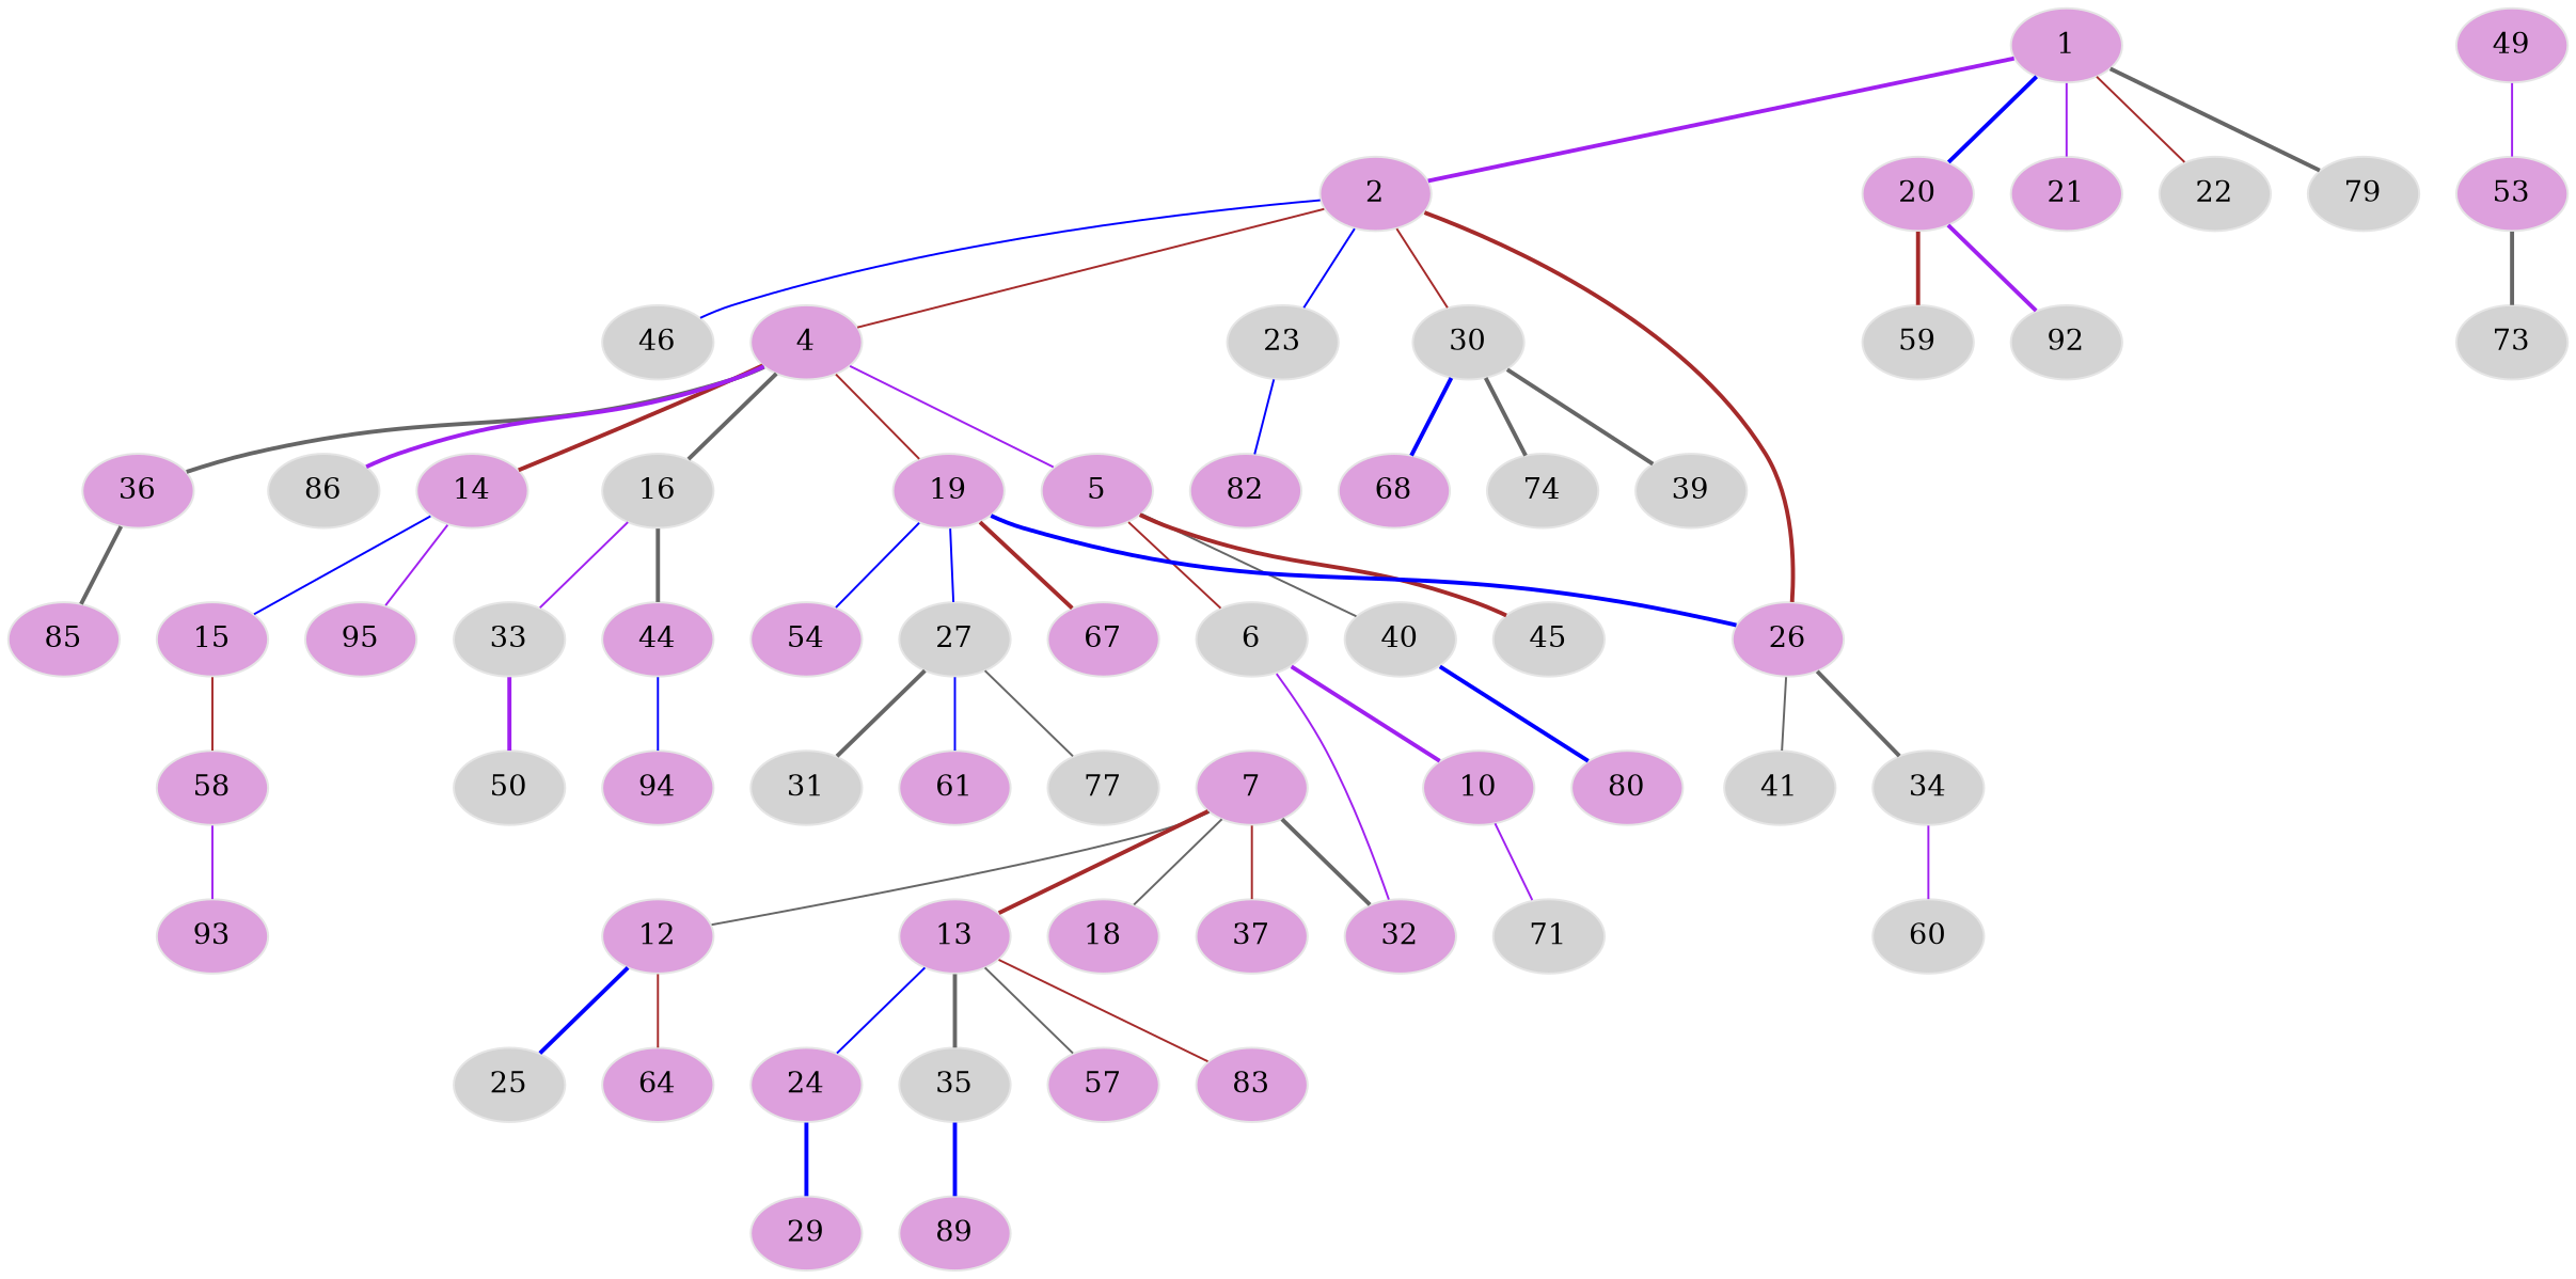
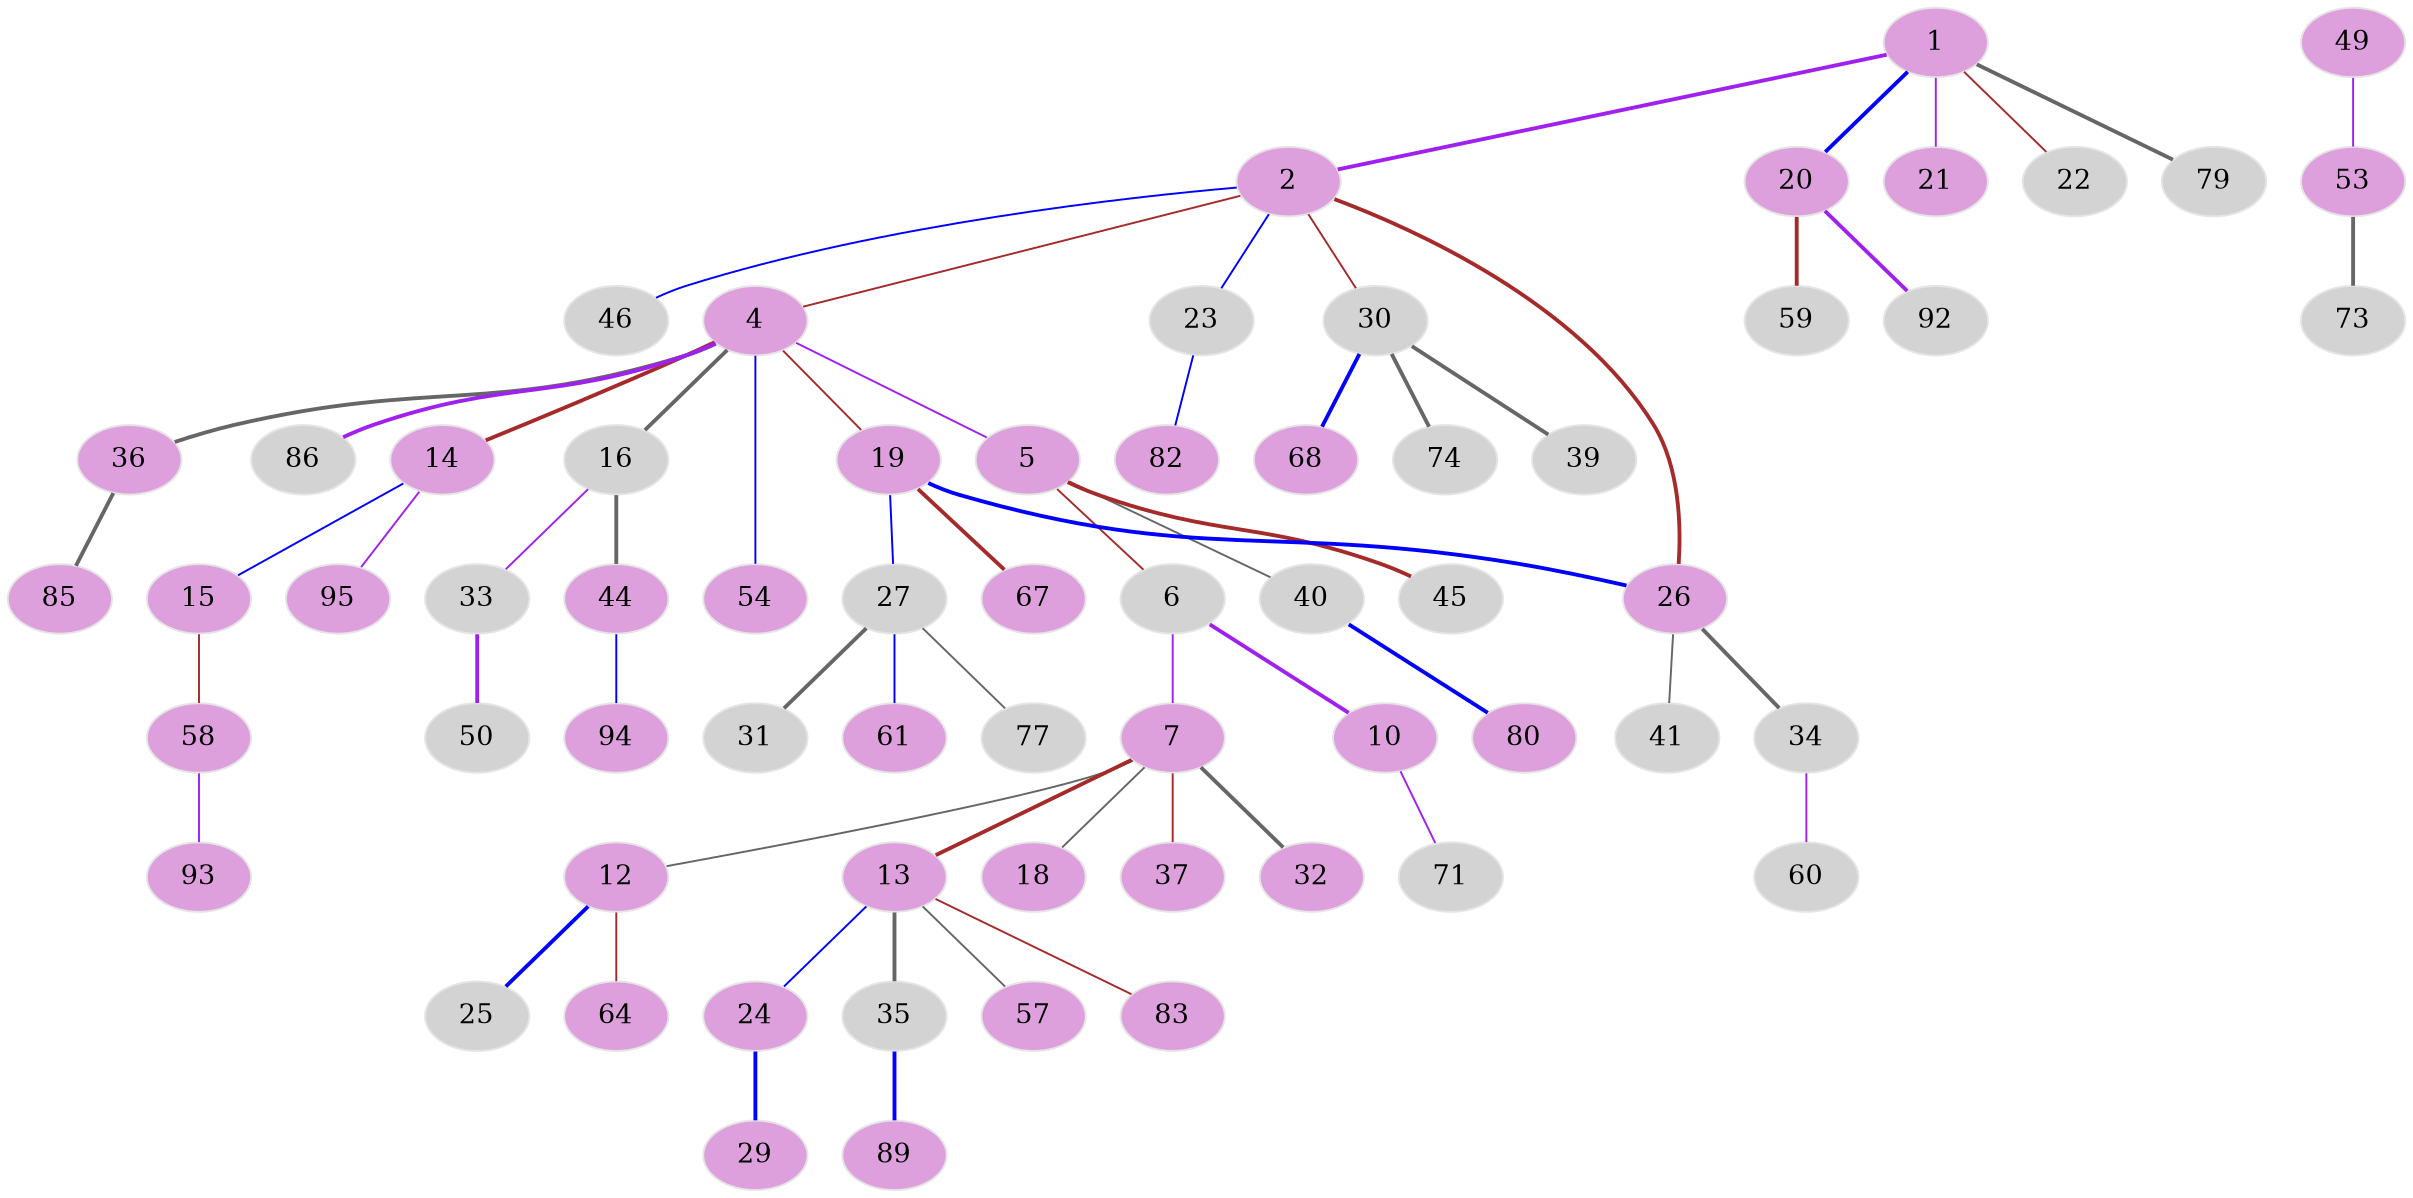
  graph {
    node [color=gray90 fillcolor=plum style=filled]
    edge [color=gray40 style=solid]
    1 [super="+8"]
    2 [super="+3"]
    20 [super="+41"]
    21
    22 [fillcolor=lightgrey]
    79 [fillcolor=lightgrey]
    4 [super="+88"]
    23 [fillcolor=lightgrey super="+56"]
    26 [super="+28"]
    30 [fillcolor=lightgrey super="+38"]
    46 [fillcolor=lightgrey super="+63"]
    59 [fillcolor=lightgrey]
    92 [fillcolor=lightgrey]
    5 [super="+9"]
    14
    16 [fillcolor=lightgrey super="+66"]
    19 [super="+65"]
    36 [super="+75"]
    54
    86 [fillcolor=lightgrey]
    82
    34 [fillcolor=lightgrey super="+55"]
    n23 [fillcolor=lightgrey label=41]
    39 [fillcolor=lightgrey super="+76"]
    68
    74 [fillcolor=lightgrey]
    6 [fillcolor=lightgrey super="+90"]
    40 [fillcolor=lightgrey super="+42"]
    45 [fillcolor=lightgrey]
    15 [super="+78"]
    95
    33 [fillcolor=lightgrey super="+70"]
    44 [super="+69"]
    27 [fillcolor=lightgrey super="+43"]
    67
    85
    7 [super="+11"]
    10 [super="+52"]
    80
    12 [super="+47"]
    13 [super="+17"]
    18
    32
    37
    71 [fillcolor=lightgrey super="+84"]
    25 [fillcolor=lightgrey super="+72"]
    64
    24 [super="+81"]
    35 [fillcolor=lightgrey super="+51"]
    57
    83
    29
    89
    58 [super="+87"]
    93
    50 [fillcolor=lightgrey]
    94
    31 [fillcolor=lightgrey]
    61 [super="+91"]
    77 [fillcolor=lightgrey]
    60 [fillcolor=lightgrey]
    53 [super="+62"]
    49
    73 [fillcolor=lightgrey]
    1 -- 2 [color=purple style=bold]
    1 -- 20 [color=blue style=bold]
    1 -- 21 [color=purple]
    1 -- 22 [color=brown]
    1 -- 79 [style=bold]
    2 -- 4 [color=brown]
    2 -- 23 [color=blue]
    2 -- 26 [color=brown style=bold]
    2 -- 30 [color=brown]
    2 -- 46 [color=blue]
    20 -- 59 [color=brown style=bold]
    20 -- 92 [color=purple style=bold]
    4 -- 5 [color=purple]
    4 -- 14 [color=brown style=bold]
    4 -- 16 [style=bold]
    4 -- 19 [color=brown]
    4 -- 36 [style=bold]
-   19 -- 54 [color=blue]
+   4 -- 54 [color=blue]
    4 -- 86 [color=purple style=bold]
    23 -- 82 [color=blue]
    26 -- 34 [style=bold]
    26 -- n23
    30 -- 39 [style=bold]
    30 -- 68 [color=blue style=bold]
    30 -- 74 [style=bold]
    5 -- 6 [color=brown]
    5 -- 40
    5 -- 45 [color=brown style=bold]
    14 -- 15 [color=blue]
    14 -- 95 [color=purple]
    16 -- 33 [color=purple]
    16 -- 44 [style=bold]
    19 -- 26 [color=blue style=bold]
    19 -- 27 [color=blue]
    19 -- 67 [color=brown style=bold]
    36 -- 85 [style=bold]
    34 -- 60 [color=purple]
-   6 -- 32 [color=purple]
+   6 -- 7 [color=purple]
    6 -- 10 [color=purple style=bold]
    40 -- 80 [color=blue style=bold]
    15 -- 58 [color=brown]
    33 -- 50 [color=purple style=bold]
    44 -- 94 [color=blue]
    27 -- 31 [style=bold]
    27 -- 61 [color=blue]
    27 -- 77
    7 -- 12
    7 -- 13 [color=brown style=bold]
    7 -- 18
    7 -- 32 [style=bold]
    7 -- 37 [color=brown]
    10 -- 71 [color=purple]
    12 -- 25 [color=blue style=bold]
    12 -- 64 [color=brown]
    13 -- 24 [color=blue]
    13 -- 35 [style=bold]
    13 -- 57
    13 -- 83 [color=brown]
    24 -- 29 [color=blue style=bold]
    35 -- 89 [color=blue style=bold]
    58 -- 93 [color=purple]
    53 -- 73 [style=bold]
    49 -- 53 [color=purple]
  }
